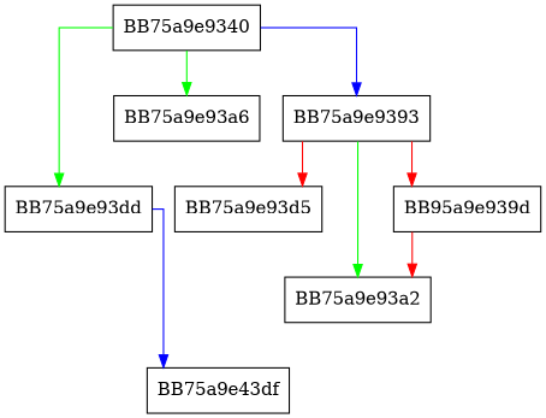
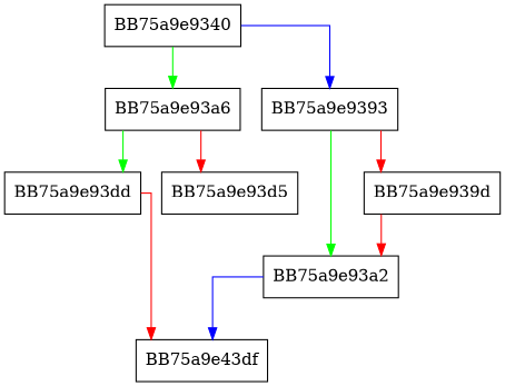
  digraph {
    fontname="DejaVu Serif"
    splines=ortho
    node [fontname="DejaVu Serif" shape=box]
    edge [color=green fontname="DejaVu Serif"]
    BB75a9e9340
    BB75a9e93a6
    BB75a9e9393
    BB75a9e93dd
    BB75a9e93d5
    BB75a9e93a2
-   BB75a9e939d [label=BB95a9e939d]
+   BB75a9e939d
    n8 [label=BB75a9e43df]
    BB75a9e9340 -> BB75a9e93a6
    BB75a9e9340 -> BB75a9e9393 [color=blue]
-   BB75a9e9340 -> BB75a9e93dd
-   BB75a9e9393 -> BB75a9e93d5 [color=red]
+   BB75a9e93a6 -> BB75a9e93dd
+   BB75a9e93a6 -> BB75a9e93d5 [color=red]
    BB75a9e9393 -> BB75a9e93a2
    BB75a9e9393 -> BB75a9e939d [color=red]
-   BB75a9e93dd -> n8 [color=blue]
+   BB75a9e93dd -> n8 [color=red]
+   BB75a9e93a2 -> n8 [color=blue]
    BB75a9e939d -> BB75a9e93a2 [color=red]
  }
